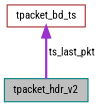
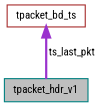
  digraph {
    fontname="Roboto Condensed"
    node [fontname="Roboto Condensed" fontsize=10 shape=record style=filled]
-   n1 [color=teal fillcolor=grey75 fontcolor=black height=0.2 label=tpacket_hdr_v2 width=0.4]
+   n1 [color=teal fillcolor=grey75 fontcolor=black height=0.2 label=tpacket_hdr_v1 width=0.4]
    n2 [color=brown fillcolor=white height=0.2 label=tpacket_bd_ts width=0.4]
    n2 -> n1 [color=darkorchid3 dir=back fontname="Roboto Condensed" fontsize=10 label=" ts_last_pkt" labelfontname=Helvetica labelfontsize=10 style=bold]
  }
